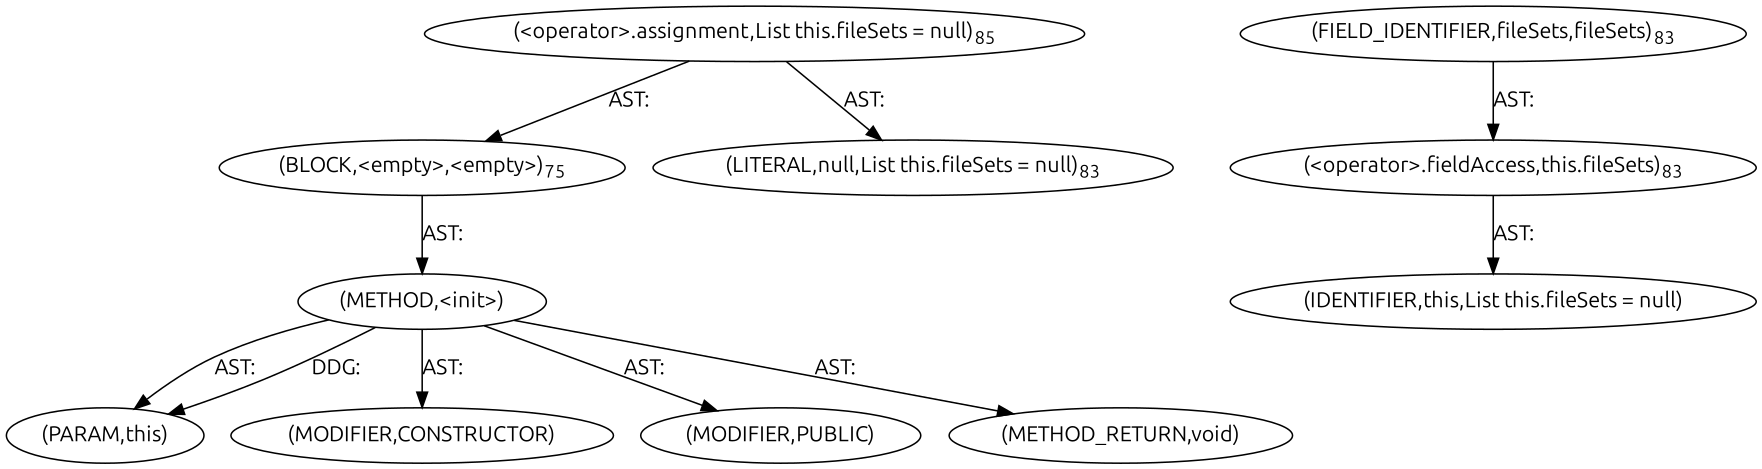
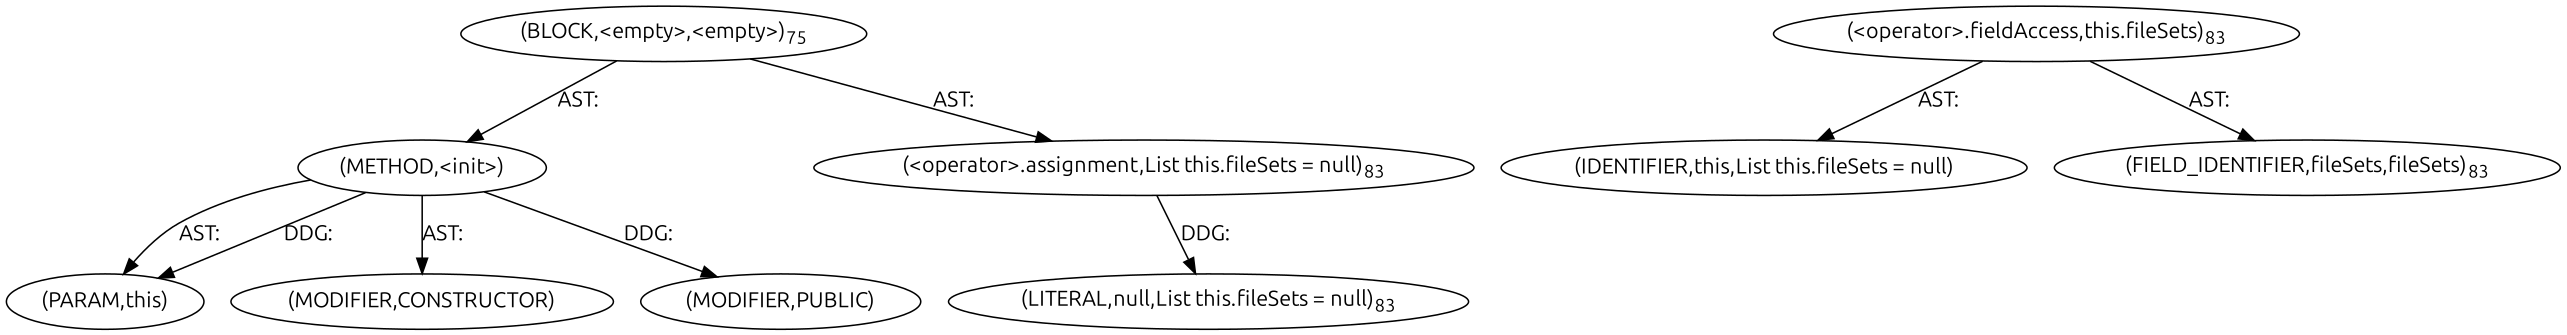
  digraph {
    fontname=Ubuntu
    node [fontname=Ubuntu]
    edge [fontname=Ubuntu]
    n1 [label=<(METHOD,&lt;init&gt;)>]
    n2 [label=<(PARAM,this)>]
    n3 [label=<(MODIFIER,CONSTRUCTOR)>]
    n4 [label=<(MODIFIER,PUBLIC)>]
-   n5 [label=<(METHOD_RETURN,void)>]
    n6 [label=<(BLOCK,&lt;empty&gt;,&lt;empty&gt;)<SUB>75</SUB>>]
-   n7 [label=<(&lt;operator&gt;.assignment,List this.fileSets = null)<SUB>85</SUB>>]
+   n7 [label=<(&lt;operator&gt;.assignment,List this.fileSets = null)<SUB>83</SUB>>]
    n8 [label=<(LITERAL,null,List this.fileSets = null)<SUB>83</SUB>>]
    n9 [label=<(&lt;operator&gt;.fieldAccess,this.fileSets)<SUB>83</SUB>>]
    n10 [label=<(IDENTIFIER,this,List this.fileSets = null)>]
    n11 [label=<(FIELD_IDENTIFIER,fileSets,fileSets)<SUB>83</SUB>>]
    n1 -> n2 [label="AST: "]
    n1 -> n2 [label="DDG: "]
    n1 -> n3 [label="AST: "]
-   n1 -> n4 [label="AST: "]
-   n1 -> n5 [label="AST: "]
+   n1 -> n4 [label="DDG: "]
    n6 -> n1 [label="AST: "]
-   n7 -> n6 [label="AST: "]
-   n7 -> n8 [label="AST: "]
+   n6 -> n7 [label="AST: "]
+   n7 -> n8 [label="DDG: "]
    n9 -> n10 [label="AST: "]
-   n11 -> n9 [label="AST: "]
+   n9 -> n11 [label="AST: "]
  }
